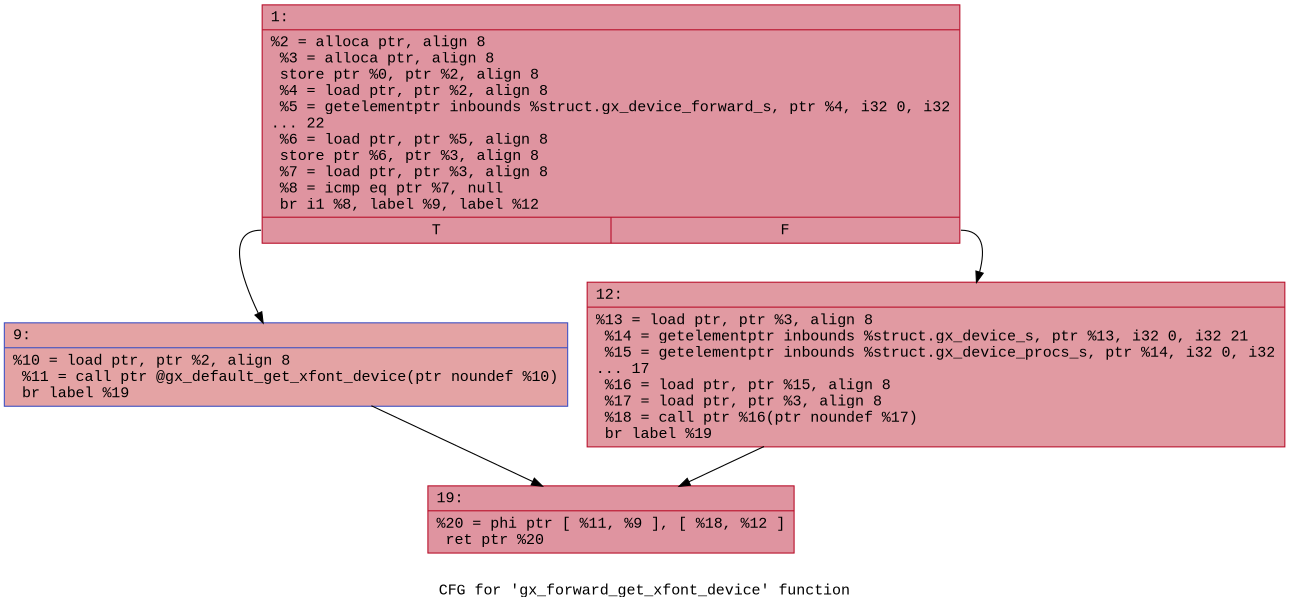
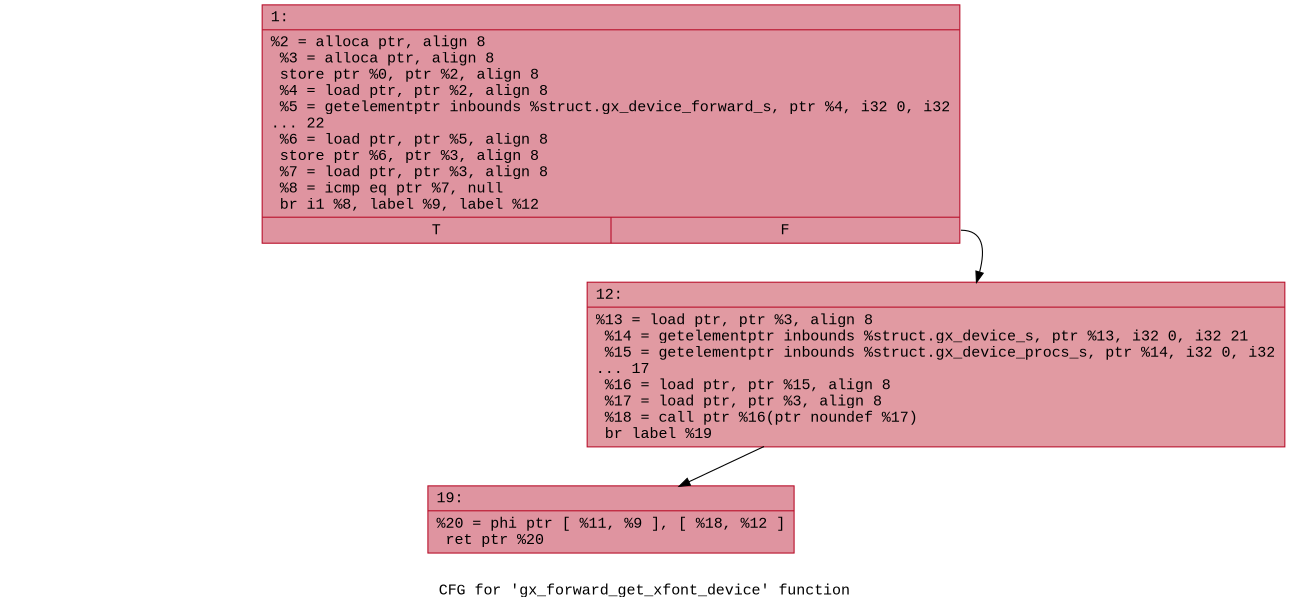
  digraph {
    label="CFG for 'gx_forward_get_xfont_device' function"
    fontname="Liberation Mono"
    node [color="#b70d28ff" fillcolor="#b70d2870" fontname="Liberation Mono" shape=record style=filled]
    edge [fontname="Liberation Mono"]
    n1 [label="{1:\l|  %2 = alloca ptr, align 8\l  %3 = alloca ptr, align 8\l  store ptr %0, ptr %2, align 8\l  %4 = load ptr, ptr %2, align 8\l  %5 = getelementptr inbounds %struct.gx_device_forward_s, ptr %4, i32 0, i32\l... 22\l  %6 = load ptr, ptr %5, align 8\l  store ptr %6, ptr %3, align 8\l  %7 = load ptr, ptr %3, align 8\l  %8 = icmp eq ptr %7, null\l  br i1 %8, label %9, label %12\l|{<s0>T|<s1>F}}"]
-   n2 [color="#3d50c3ff" fillcolor="#c32e3170" label="{9:\l|  %10 = load ptr, ptr %2, align 8\l  %11 = call ptr @gx_default_get_xfont_device(ptr noundef %10)\l  br label %19\l}"]
    n3 [fillcolor="#bb1b2c70" label="{12:\l|  %13 = load ptr, ptr %3, align 8\l  %14 = getelementptr inbounds %struct.gx_device_s, ptr %13, i32 0, i32 21\l  %15 = getelementptr inbounds %struct.gx_device_procs_s, ptr %14, i32 0, i32\l... 17\l  %16 = load ptr, ptr %15, align 8\l  %17 = load ptr, ptr %3, align 8\l  %18 = call ptr %16(ptr noundef %17)\l  br label %19\l}"]
    n4 [label="{19:\l|  %20 = phi ptr [ %11, %9 ], [ %18, %12 ]\l  ret ptr %20\l}"]
-   n1 -> n2 [tailport=s0]
    n1 -> n3 [tailport=s1]
-   n2 -> n4
    n3 -> n4
  }
